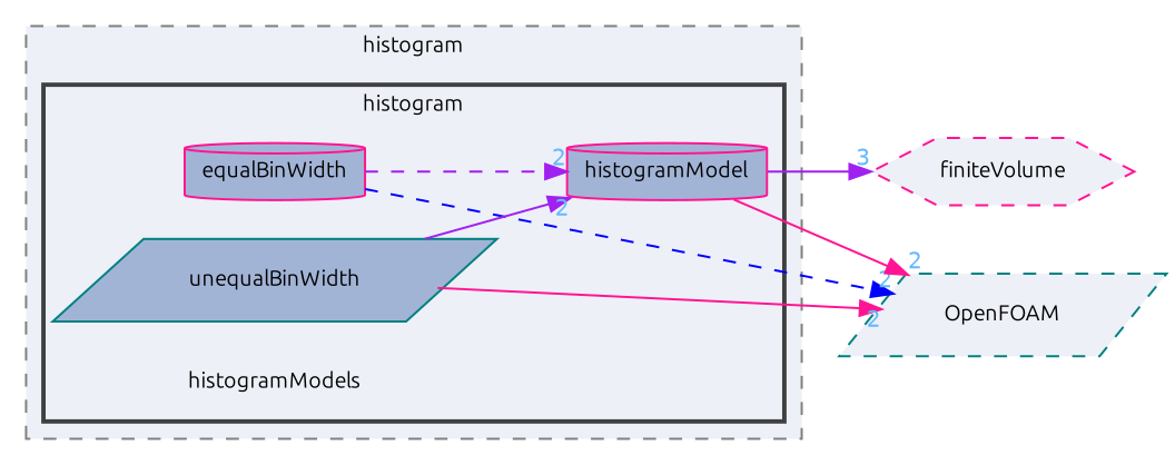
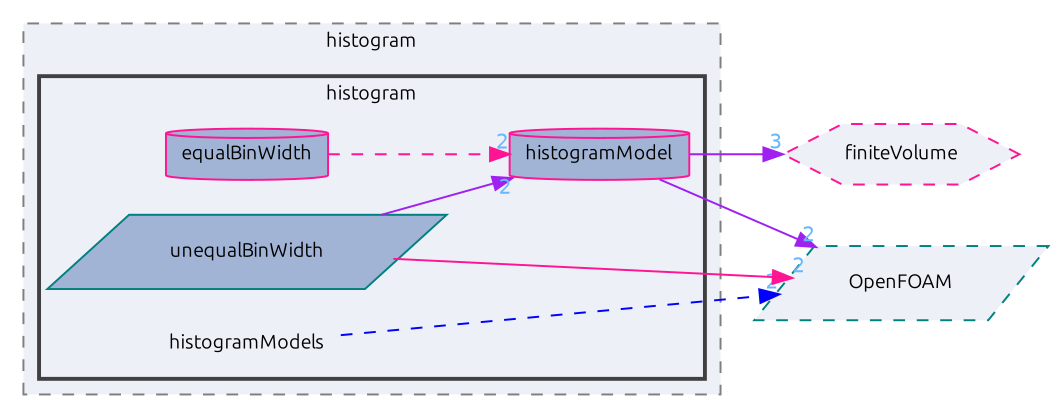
  digraph {
    compound=true
    rankdir=LR
    fontname=Ubuntu
    node [fontname=Ubuntu fontsize=10 shape=cylinder color=deeppink fillcolor="#a2b4d6" style=filled]
    edge [color=deeppink fontcolor=steelblue1 fontname=Ubuntu fontsize=10 headlabel=2 labeldistance=1.5 labelfontname=Helvetica labelfontsize=10 style=solid]
    n1 [height=0.2 label=histogramModels shape=plaintext width=0.4 fillcolor="" style=""]
    n2 [height=0.2 label=equalBinWidth width=0.4]
    n3 [height=0.2 label=histogramModel width=0.4]
    n4 [color=teal height=0.2 label=unequalBinWidth shape=parallelogram width=0.4]
    n5 [color=teal fillcolor="#edf0f7" height=0.2 label=OpenFOAM shape=parallelogram style="filled,dashed" width=0.4]
    n6 [fillcolor="#edf0f7" height=0.2 label=finiteVolume shape=hexagon style="filled,dashed" width=0.4]
    subgraph cluster_1 {
      bgcolor="#edf0f7"
      fontsize=10
      label=histogram
      pencolor=grey50
      style="filled,dashed"
      subgraph cluster_2 {
        bgcolor="#edf0f7"
        fontsize=10
        pencolor=grey25
        style="filled,bold"
        n1
        n2
        n3
        n4
      }
    }
-   n2 -> n3 [color=purple style=dashed]
-   n2 -> n5 [color=blue style=dashed]
-   n3 -> n5
+   n2 -> n3 [style=dashed]
+   n1 -> n5 [color=blue style=dashed]
+   n3 -> n5 [color=purple]
    n3 -> n6 [color=purple headlabel=3]
    n4 -> n3 [color=purple]
    n4 -> n5
  }
